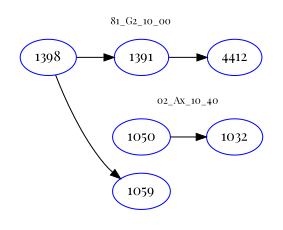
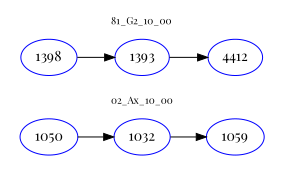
  digraph {
    fontname="Playfair Display"
    rankdir=LR
    node [color=blue fontname="Playfair Display"]
    edge [color=black fontname="Playfair Display"]
    n1 [label=1050]
    n2 [label=1032]
    n3 [label=1059]
    n4 [label=1398]
-   n5 [label=1391]
+   n5 [label=1393]
    n6 [label=4412]
    subgraph cluster_1 {
      color=white
      fontsize=10
-     label="02_Ax_10_40"
+     label="02_Ax_10_00"
      n1
      n2
      n3
    }
    subgraph cluster_2 {
      color=white
      fontsize=10
      label="81_G2_10_00"
      n4
      n5
      n6
    }
    n1 -> n2
-   n4 -> n3
+   n2 -> n3
    n4 -> n5
    n5 -> n6
  }
